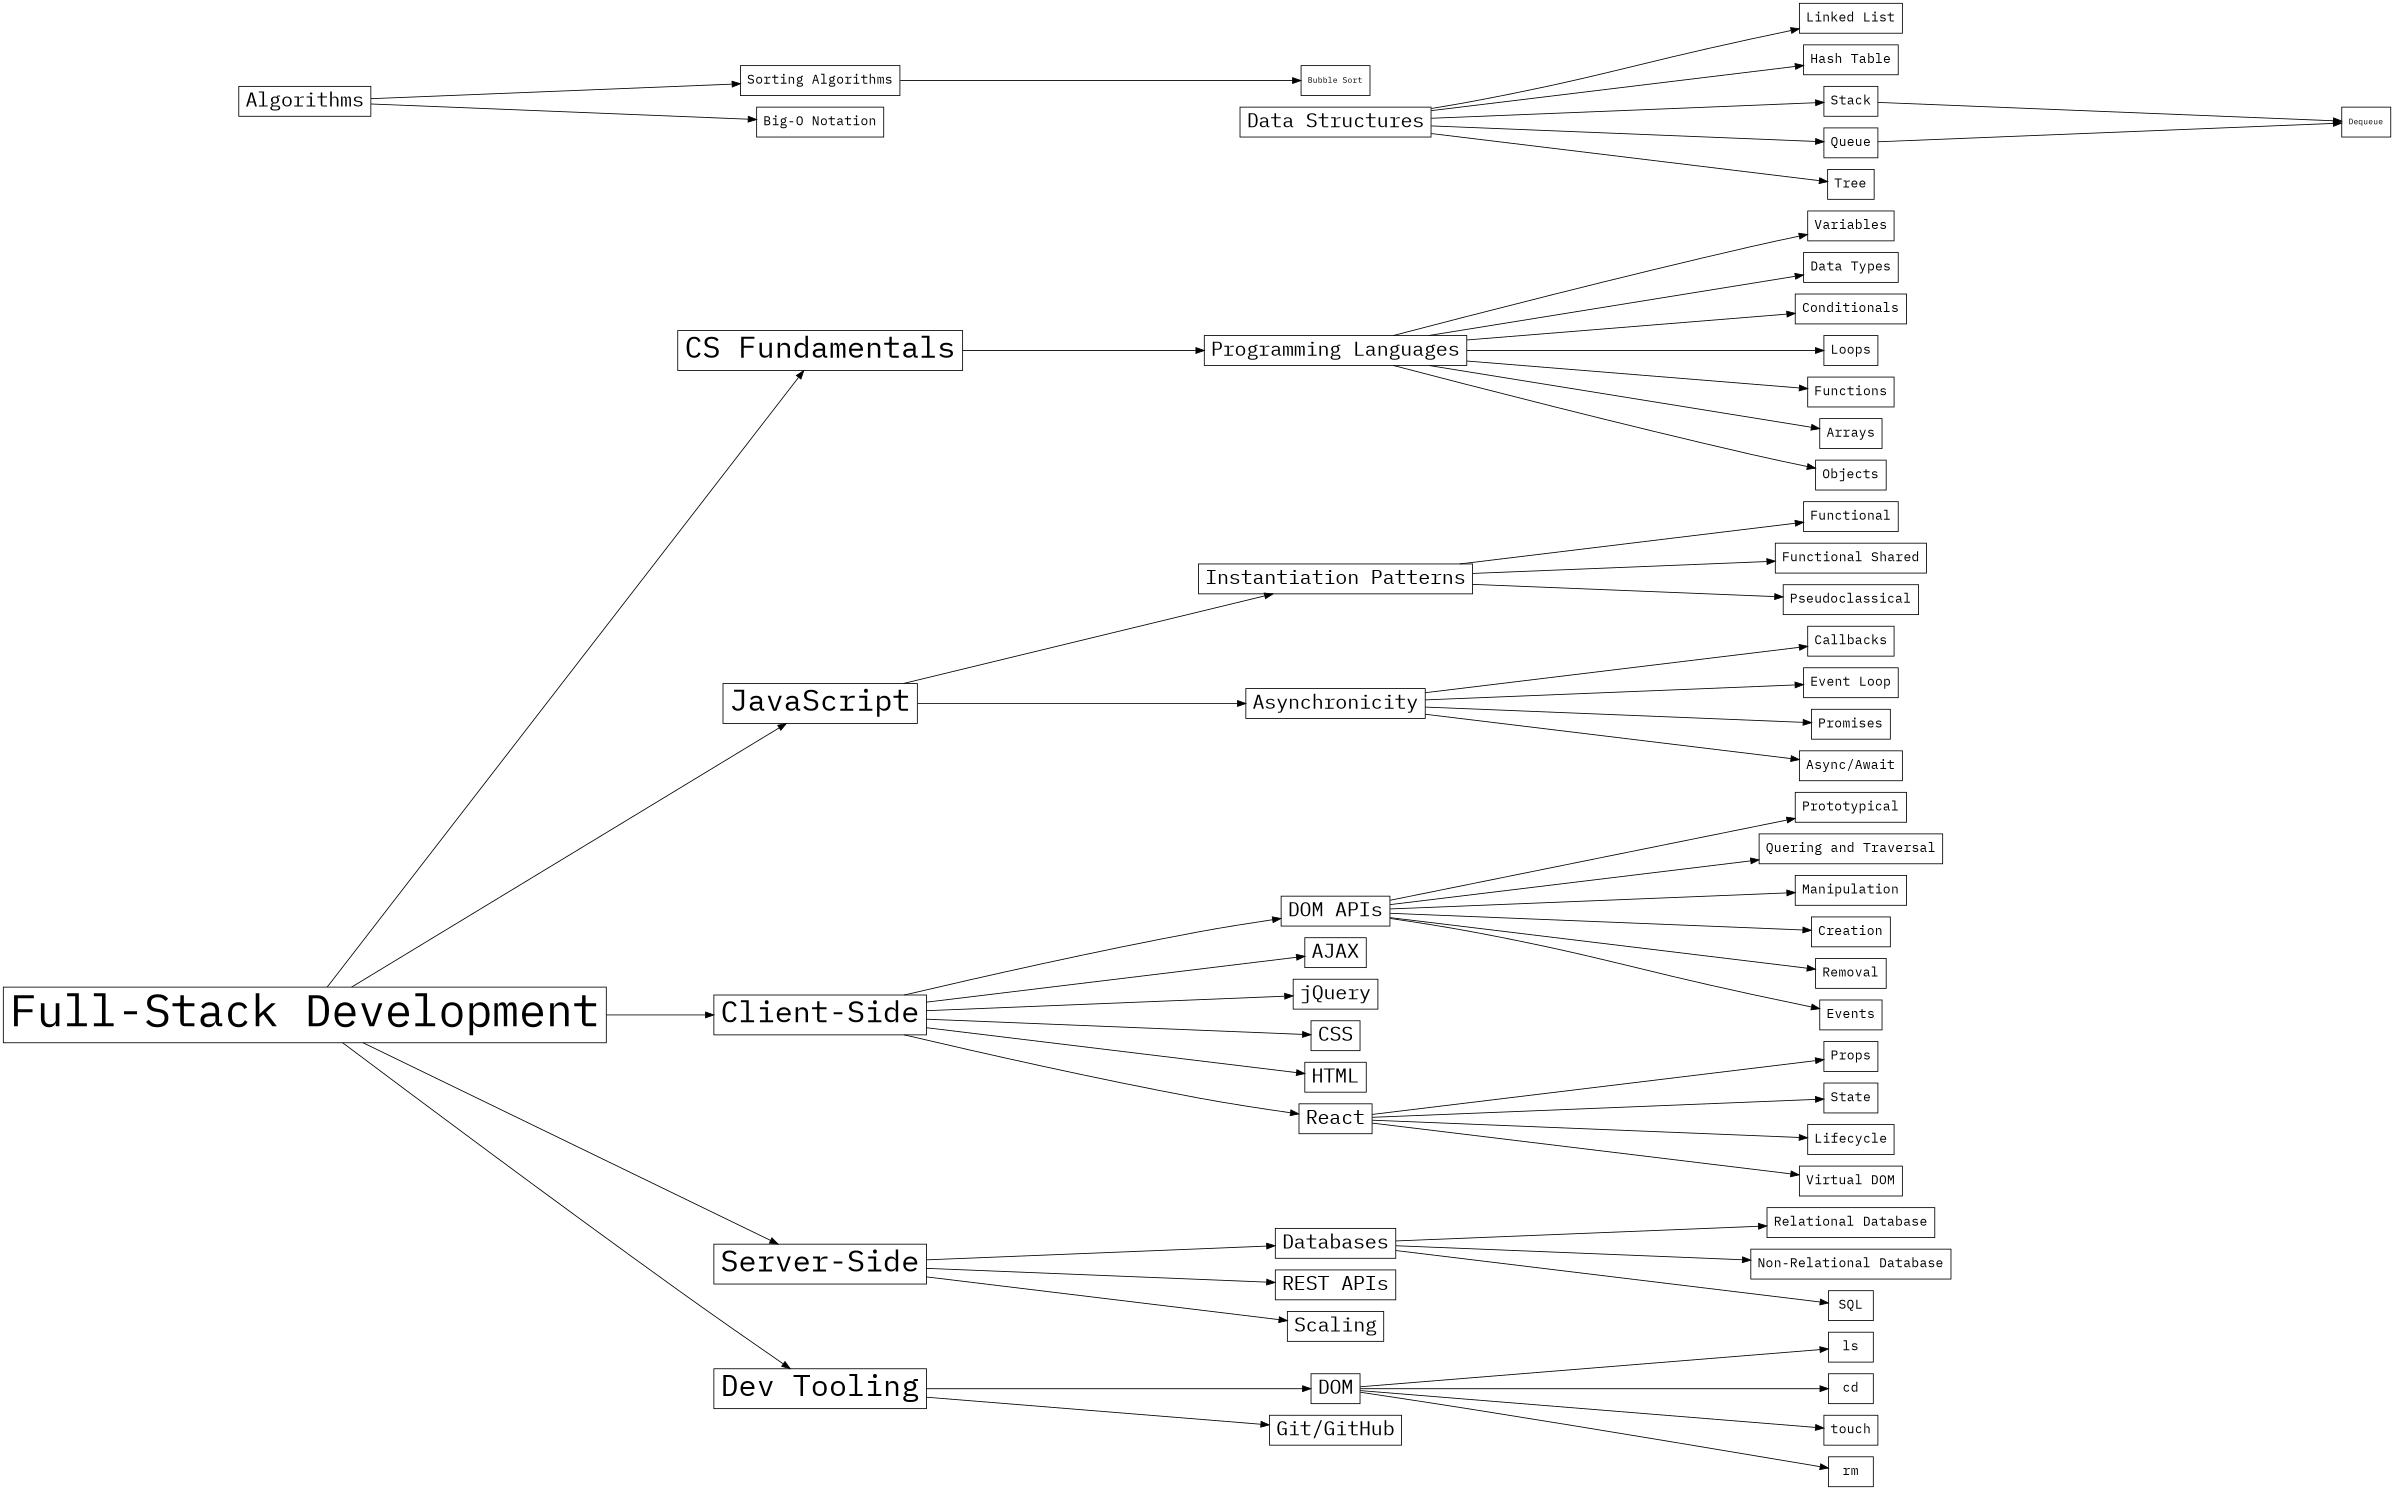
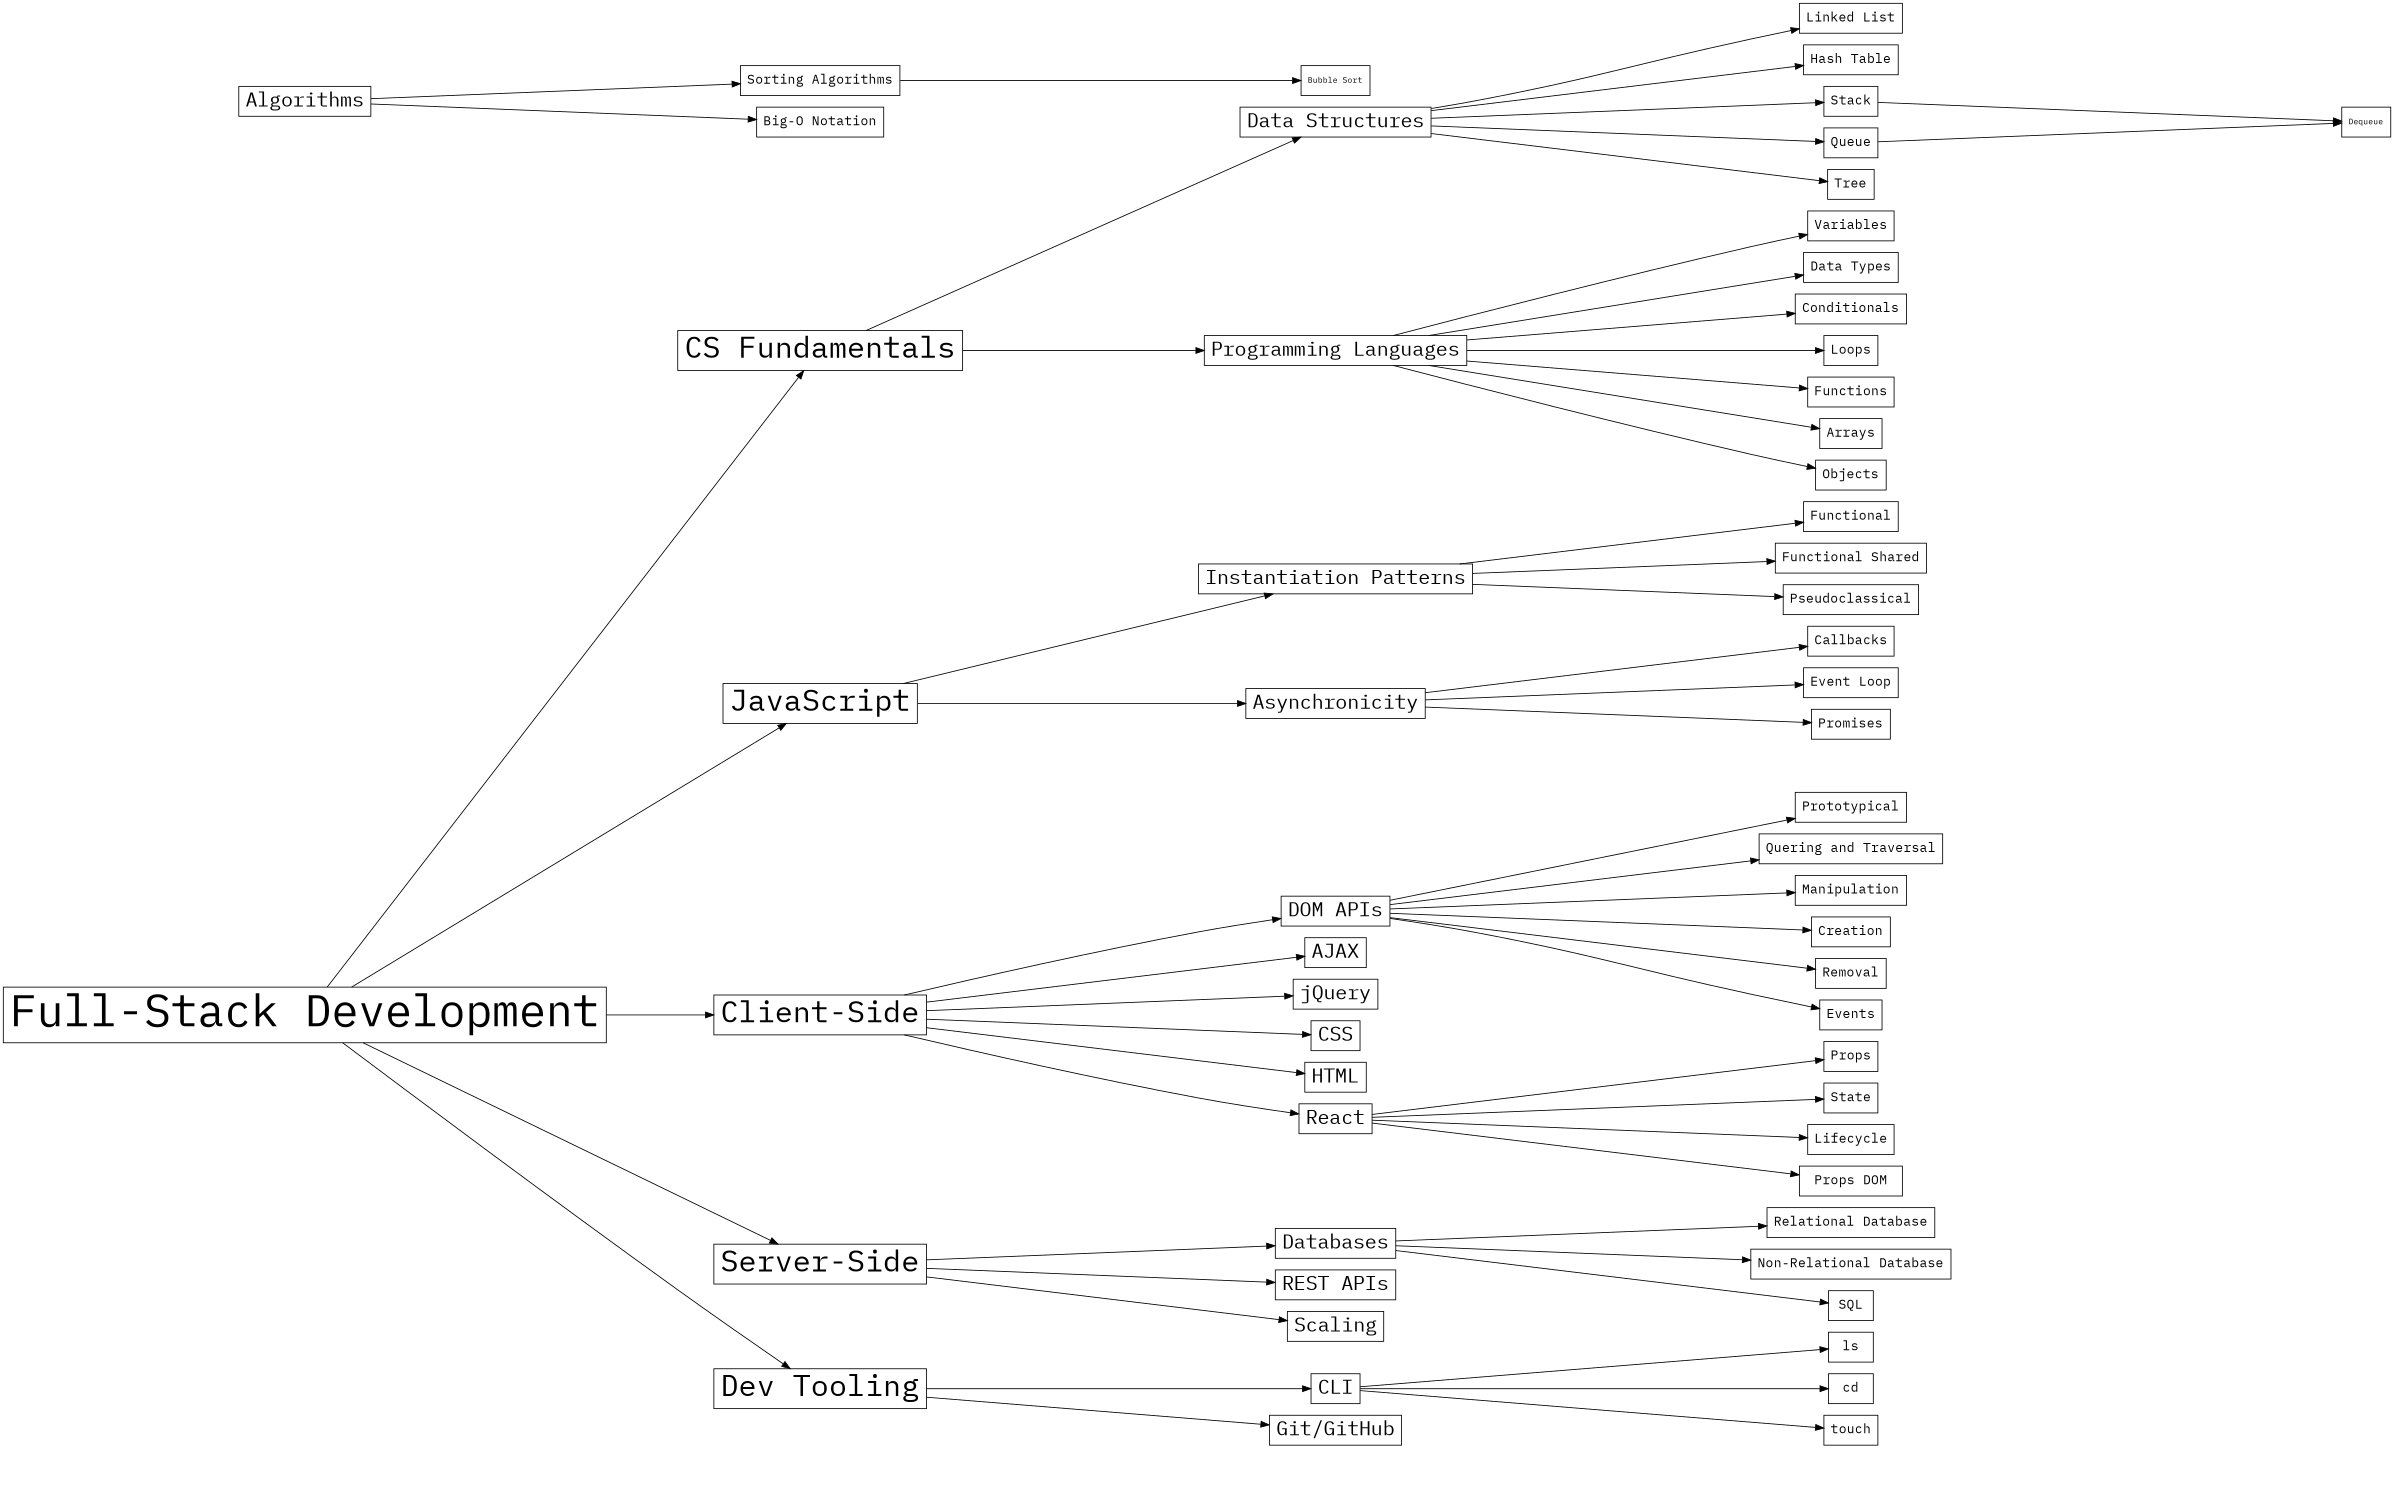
  digraph {
    fontname="IBM Plex Mono"
    nodesep=0.2
    rankdir=LR
    ranksep="1.2 equally"
    node [fontname="IBM Plex Mono" fontsize=16.0 shape=box]
    edge [fontname="IBM Plex Mono"]
    "CS Fundamentals" [fontsize=36.0]
    JavaScript [fontsize=36.0]
    "Client-Side" [fontsize=36.0]
    "Server-Side" [fontsize=36.0]
    "Dev Tooling" [fontsize=36.0]
    "Data Structures" [fontsize=24.0]
    "Programming Languages" [fontsize=24.0]
    "Instantiation Patterns" [fontsize=24.0]
    Asynchronicity [fontsize=24.0]
    "DOM APIs" [fontsize=24.0]
    AJAX [fontsize=24.0]
    jQuery [fontsize=24.0]
    CSS [fontsize=24.0]
    HTML [fontsize=24.0]
    React [fontsize=24.0]
    Databases [fontsize=24.0]
    "REST APIs" [fontsize=24.0]
    Scaling [fontsize=24.0]
-   CLI [fontsize=24.0 label=DOM]
+   CLI [fontsize=24.0]
    "Git/GitHub" [fontsize=24.0]
    "Full-Stack Development" [fontsize=54.0]
    Algorithms [fontsize=24.0]
    "Sorting Algorithms"
    "Big-O Notation"
    "Linked List"
    "Hash Table"
    Stack
    Queue
    Tree
    Variables
    "Data Types"
    Conditionals
    Loops
    Functions
    Arrays
    Objects
    Functional
    "Functional Shared"
    Pseudoclassical
    Callbacks
    "Event Loop"
    Promises
-   "Async/Await"
    Prototypical
    "Quering and Traversal"
    Manipulation
    Creation
    Removal
    Events
    Props
    State
    Lifecycle
-   "Virtual DOM"
+   "Virtual DOM" [label="Props DOM"]
    "Relational Database"
    "Non-Relational Database"
    SQL
    ls
    cd
    touch
-   rm
    "Bubble Sort" [fontsize=10.0]
    Dequeue [fontsize=10.0]
    subgraph sub_1 {
      "CS Fundamentals"
      JavaScript
      "Client-Side"
      "Server-Side"
      "Dev Tooling"
    }
+   "CS Fundamentals" -> "Data Structures"
    "CS Fundamentals" -> "Programming Languages"
    JavaScript -> "Instantiation Patterns"
    JavaScript -> Asynchronicity
    "Client-Side" -> "DOM APIs"
    "Client-Side" -> AJAX
    "Client-Side" -> jQuery
    "Client-Side" -> CSS
    "Client-Side" -> HTML
    "Client-Side" -> React
    "Server-Side" -> Databases
    "Server-Side" -> "REST APIs"
    "Server-Side" -> Scaling
    "Dev Tooling" -> CLI
    "Dev Tooling" -> "Git/GitHub"
    "Data Structures" -> "Linked List"
    "Data Structures" -> "Hash Table"
    "Data Structures" -> Stack
    "Data Structures" -> Queue
    "Data Structures" -> Tree
    "Programming Languages" -> Variables
    "Programming Languages" -> "Data Types"
    "Programming Languages" -> Conditionals
    "Programming Languages" -> Loops
    "Programming Languages" -> Functions
    "Programming Languages" -> Arrays
    "Programming Languages" -> Objects
    "Instantiation Patterns" -> Functional
    "Instantiation Patterns" -> "Functional Shared"
    "Instantiation Patterns" -> Pseudoclassical
    Asynchronicity -> Callbacks
    Asynchronicity -> "Event Loop"
    Asynchronicity -> Promises
-   Asynchronicity -> "Async/Await"
    "DOM APIs" -> Prototypical
    "DOM APIs" -> "Quering and Traversal"
    "DOM APIs" -> Manipulation
    "DOM APIs" -> Creation
    "DOM APIs" -> Removal
    "DOM APIs" -> Events
    React -> Props
    React -> State
    React -> Lifecycle
    React -> "Virtual DOM"
    Databases -> "Relational Database"
    Databases -> "Non-Relational Database"
    Databases -> SQL
    CLI -> ls
    CLI -> cd
    CLI -> touch
-   CLI -> rm
    "Full-Stack Development" -> "CS Fundamentals"
    "Full-Stack Development" -> JavaScript
    "Full-Stack Development" -> "Client-Side"
    "Full-Stack Development" -> "Server-Side"
    "Full-Stack Development" -> "Dev Tooling"
    Algorithms -> "Sorting Algorithms"
    Algorithms -> "Big-O Notation"
    "Sorting Algorithms" -> "Bubble Sort"
    Stack -> Dequeue
    Queue -> Dequeue
  }
